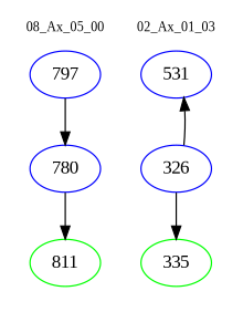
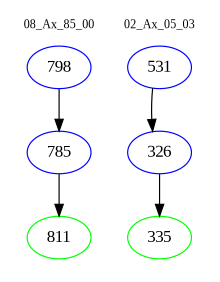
  digraph {
    fontname="Liberation Serif"
    node [color=blue fontname="Liberation Serif"]
    edge [color=black fontname="Liberation Serif"]
-   n1 [label=797]
-   n2 [label=780]
+   n1 [label=798]
+   n2 [label=785]
    n3 [color=green label=811]
    n4 [label=531]
    n5 [label=326]
    n6 [color=green label=335]
    subgraph cluster_1 {
      color=white
      fontsize=10
-     label="08_Ax_05_00"
+     label="08_Ax_85_00"
      n1
      n2
      n3
    }
    subgraph cluster_2 {
      color=white
      fontsize=10
-     label="02_Ax_01_03"
+     label="02_Ax_05_03"
      n4
      n5
      n6
    }
    n1 -> n2
    n2 -> n3
-   n5 -> n4
+   n4 -> n5
    n5 -> n6
  }
